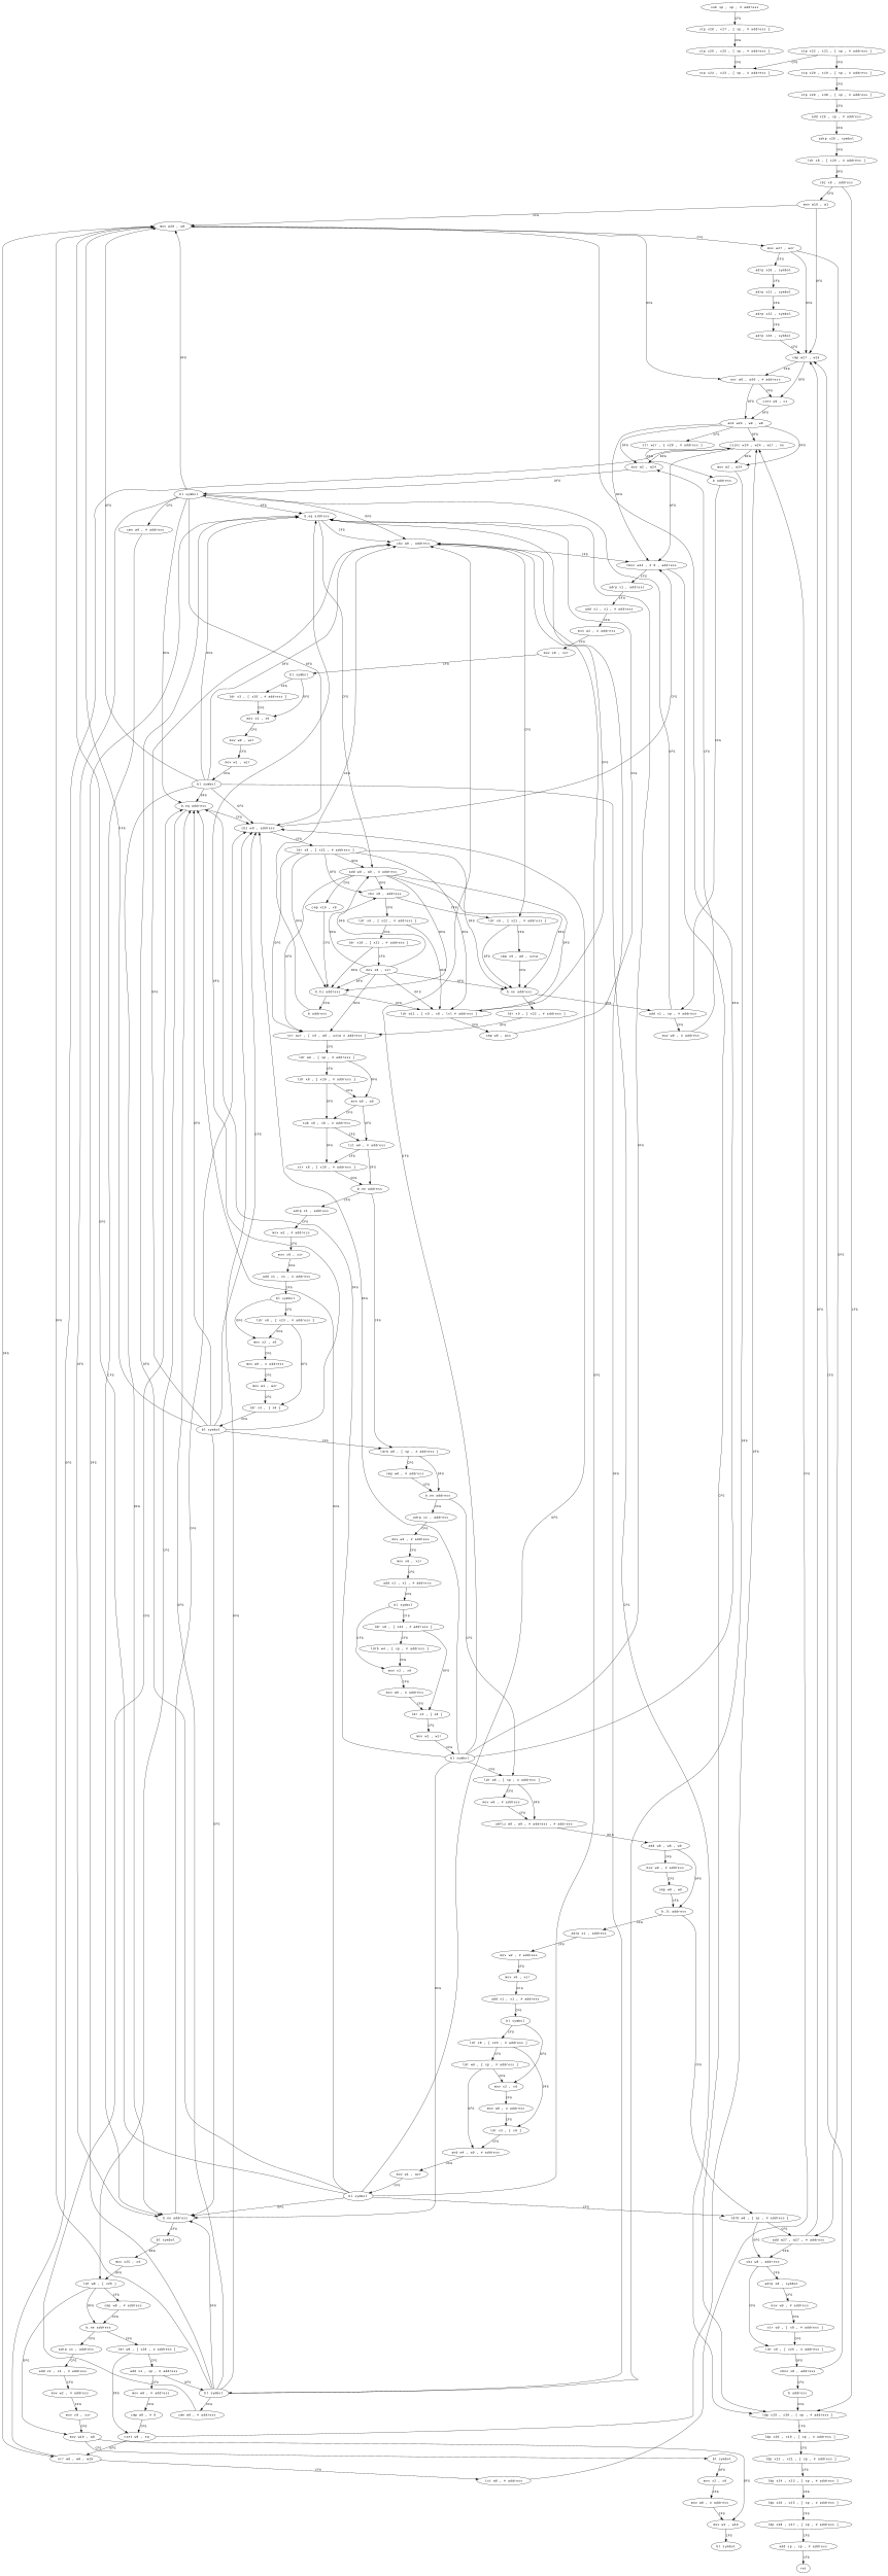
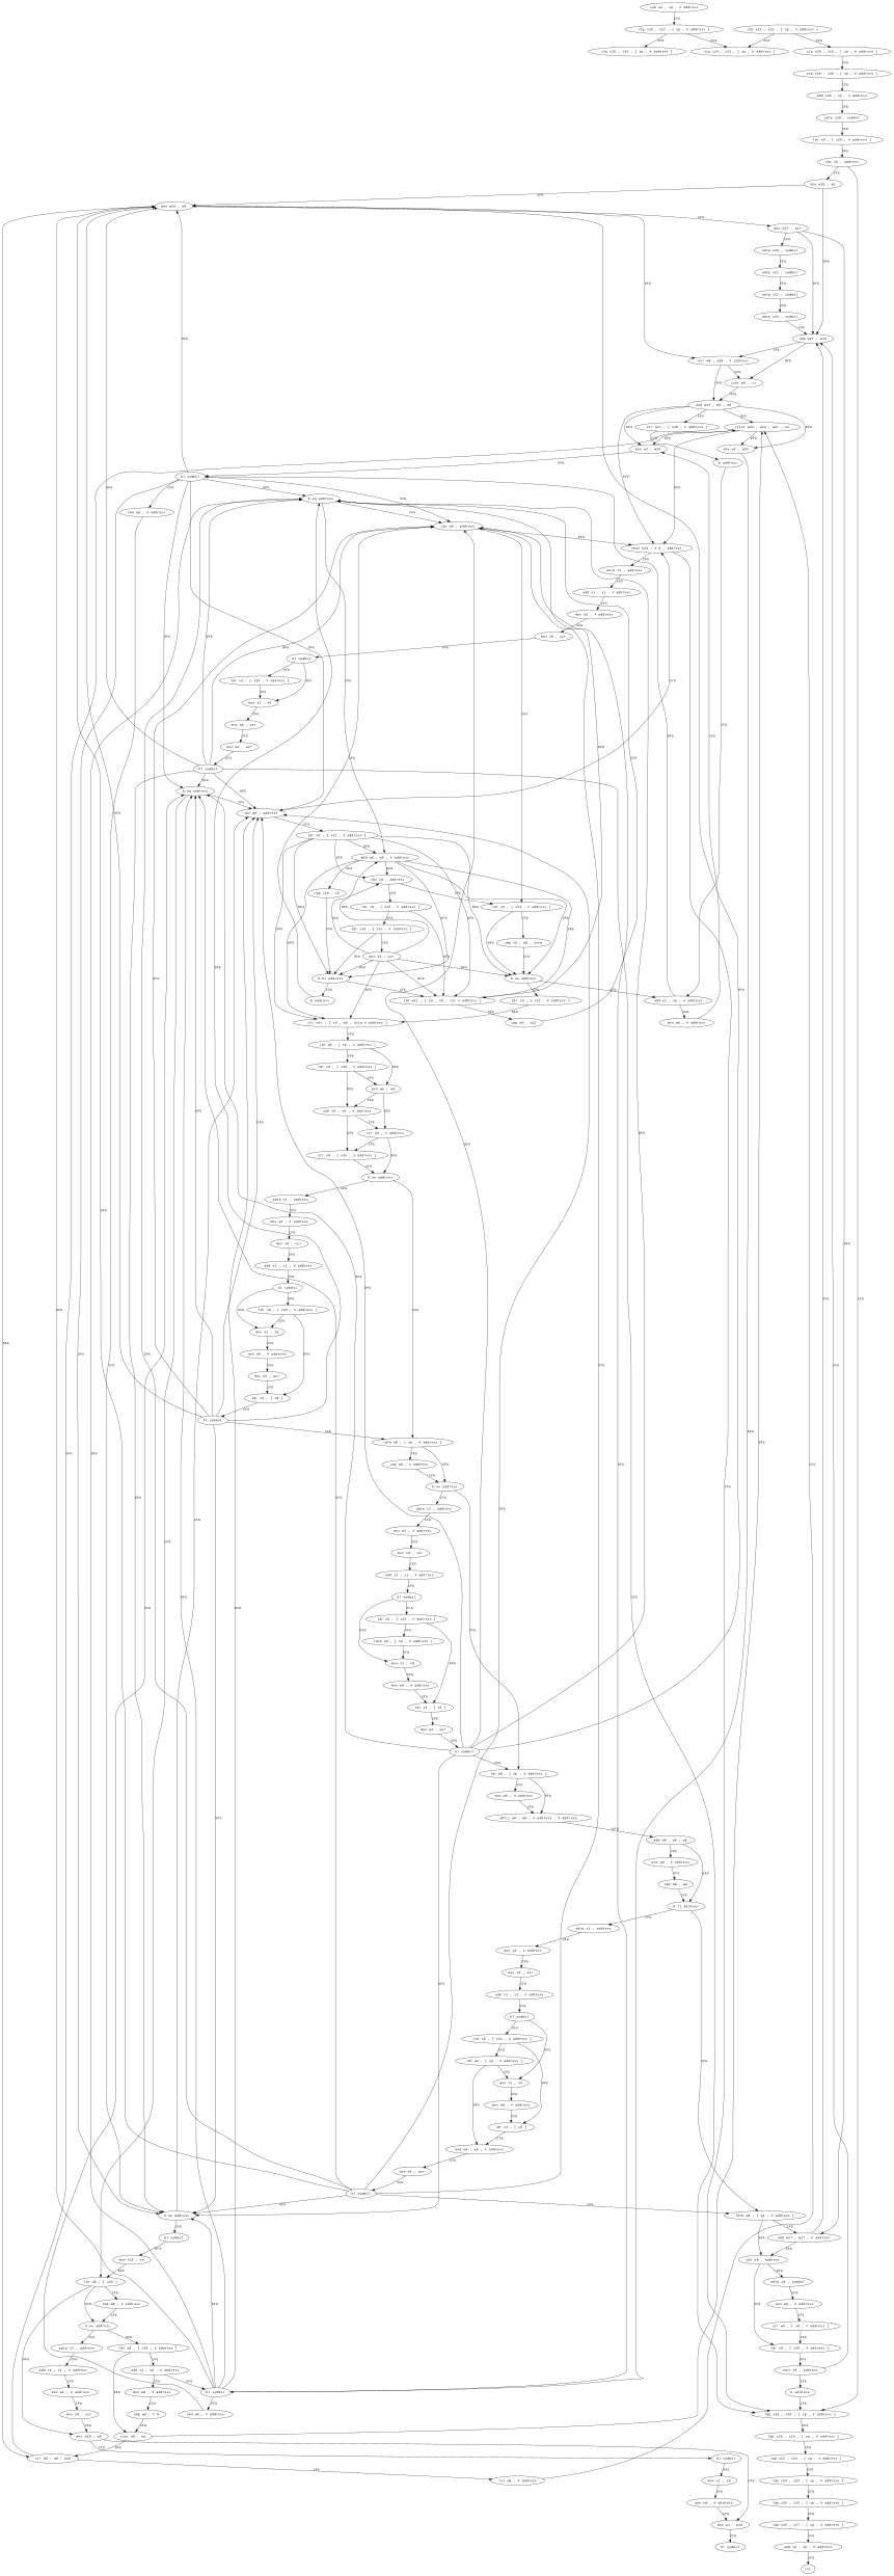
  digraph {
    fontname="Liberation Mono"
    node [fontname="Liberation Mono"]
    edge [fontname="Liberation Mono"]
    n1 [label="sub sp , sp , # address"]
    n2 [label="stp x28 , x27 , [ sp , # address ]"]
    n3 [label="stp x26 , x25 , [ sp , # address ]"]
    n4 [label="stp x24 , x23 , [ sp , # address ]"]
    n5 [label="stp x22 , x21 , [ sp , # address ]"]
    n6 [label="stp x20 , x19 , [ sp , # address ]"]
    n7 [label="stp x29 , x30 , [ sp , # address ]"]
    n8 [label="add x29 , sp , # address"]
    n9 [label="adrp x26 , symbol"]
    n10 [label="ldr x8 , [ x26 , # address ]"]
    n11 [label="cbz x8 , address"]
    n12 [label="ldp x29 , x30 , [ sp , # address ]"]
    n13 [label="mov w19 , w1"]
    n14 [label="ldp x20 , x19 , [ sp , # address ]"]
    n15 [label="mov w20 , w0"]
    n16 [label="cmp w27 , w19"]
    n17 [label="ldp x22 , x21 , [ sp , # address ]"]
    n18 [label="mov w27 , wzr"]
    n19 [label="orr w8 , w8 , w20"]
    n20 [label="eor w8 , w20 , # address"]
    n21 [label="cset w9 , cs"]
    n22 [label="ldp x24 , x23 , [ sp , # address ]"]
    n23 [label="ldp x26 , x25 , [ sp , # address ]"]
    n24 [label="ldp x28 , x27 , [ sp , # address ]"]
    n25 [label="add sp , sp , # address"]
    n26 [label=ret]
    n27 [label="adrp x28 , symbol"]
    n28 [label="add w27 , w27 , # address"]
    n29 [label="csinc w24 , w24 , wzr , ne"]
    n30 [label="tst w8 , # address"]
    n31 [label="and w24 , w9 , w8"]
    n32 [label="adrp x21 , symbol"]
    n33 [label="cbz w8 , address"]
    n34 [label="adrp x22 , symbol"]
    n35 [label="adrp x23 , symbol"]
    n36 [label="add x1 , sp , # address"]
    n37 [label="mov w0 , # address"]
    n38 [label="bl symbol"]
    n39 [label="mov w2 , w24"]
    n40 [label="cmn w0 , # address"]
    n41 [label="b.ne address"]
    n42 [label="cbz w0 , address"]
    n43 [label="b.eq address"]
    n44 [label="cbz w0 , address"]
    n45 [label="b.eq address"]
    n46 [label="bl symbol"]
    n47 [label="tbnz w24 , # 0 , address"]
    n48 [label="ldr x8 , [ x21 , # address ]"]
    n49 [label="ldr w8 , [ x25 ]"]
    n50 [label="ldr x9 , [ x21 , # address ]"]
    n51 [label="add w8 , w8 , # address"]
    n52 [label="mov x25 , x0"]
    n53 [label="adrp x1 , address"]
    n54 [label="cbz x8 , address"]
    n55 [label="b.ne address"]
    n56 [label="ldr w11 , [ x9 , x8 , lsl # address ]"]
    n57 [label="str wzr , [ x9 , w8 , uxtw # address ]"]
    n58 [label="b.hi address"]
    n59 [label="add x1 , x1 , # address"]
    n60 [label="ldr x9 , [ x22 , # address ]"]
    n61 [label="ldr x9 , [ x22 , # address ]"]
    n62 [label="cmp w0 , w11"]
    n63 [label="ldr w9 , [ sp , # address ]"]
    n64 [label="cmp x10 , x8"]
    n65 [label="b address"]
    n66 [label="mov w19 , w8"]
    n67 [label="cmp w8 , # address"]
    n68 [label="b.ne address"]
    n69 [label="bl symbol"]
    n70 [label="mov w1 , w19"]
    n71 [label="adrp x1 , address"]
    n72 [label="ldr w8 , [ x28 , # address ]"]
    n73 [label="mov w2 , # address"]
    n74 [label="cmp x9 , w8 , uxtw"]
    n75 [label="ldr x10 , [ x21 , # address ]"]
    n76 [label="mov x8 , xzr"]
    n77 [label="add x1 , x1 , # address"]
    n78 [label="mov w2 , # address"]
    n79 [label="mov x0 , xzr"]
    n80 [label="mov x2 , x0"]
    n81 [label="bl symbol"]
    n82 [label="mov w0 , # address"]
    n83 [label="add x1 , sp , # address"]
    n84 [label="cset w8 , eq"]
    n85 [label="mov w0 , # address"]
    n86 [label="bl symbol"]
    n87 [label="cmp w8 , # 0"]
    n88 [label="cmn w0 , # address"]
    n89 [label="mov w2 , w24"]
    n90 [label="mov x0 , xzr"]
    n91 [label="bl symbol"]
    n92 [label="ldr x3 , [ x26 , # address ]"]
    n93 [label="mov x2 , x0"]
    n94 [label="mov w0 , wzr"]
    n95 [label="mov w1 , wzr"]
    n96 [label="bl symbol"]
    n97 [label="ldr x8 , [ x26 , # address ]"]
    n98 [label="mvn w9 , w9"]
    n99 [label="sub x8 , x8 , # address"]
    n100 [label="tst w9 , # address"]
    n101 [label="str x8 , [ x26 , # address ]"]
    n102 [label="b.ne address"]
    n103 [label="ldrb w8 , [ sp , # address ]"]
    n104 [label="adrp x1 , address"]
    n105 [label="cmp w8 , # address"]
    n106 [label="b.ne address"]
    n107 [label="mov w2 , # address"]
    n108 [label="ldr w8 , [ sp , # address ]"]
    n109 [label="adrp x1 , address"]
    n110 [label="mov x0 , xzr"]
    n111 [label="mov w9 , # address"]
    n112 [label="ubfiz w8 , w8 , # address , # address"]
    n113 [label="mov w2 , # address"]
    n114 [label="add w8 , w8 , w9"]
    n115 [label="mov x0 , xzr"]
    n116 [label="add x1 , x1 , # address"]
    n117 [label="bl symbol"]
    n118 [label="ldr x8 , [ x23 , # address ]"]
    n119 [label="mov x2 , x0"]
    n120 [label="ldr x3 , [ x8 ]"]
    n121 [label="mov w0 , # address"]
    n122 [label="bl symbol"]
    n123 [label="mov w1 , wzr"]
    n124 [label="mov w9 , # address"]
    n125 [label="b.lt address"]
    n126 [label="cmp w8 , w9"]
    n127 [label="ldrb w8 , [ sp , # address ]"]
    n128 [label="adrp x1 , address"]
    n129 [label="mov w2 , # address"]
    n130 [label="ldr x8 , [ x26 , # address ]"]
    n131 [label="adrp x8 , symbol"]
    n132 [label="mov x0 , xzr"]
    n133 [label="add x1 , x1 , # address"]
    n134 [label="bl symbol"]
    n135 [label="ldr x8 , [ x23 , # address ]"]
    n136 [label="mov x2 , x0"]
    n137 [label="ldrb w4 , [ sp , # address ]"]
    n138 [label="ldr x3 , [ x8 ]"]
    n139 [label="mov w0 , # address"]
    n140 [label="mov w1 , wzr"]
    n141 [label="bl symbol"]
    n142 [label="cbnz x8 , address"]
    n143 [label="mov w9 , # address"]
    n144 [label="b address"]
    n145 [label="str w9 , [ x8 , # address ]"]
    n146 [label="add x1 , x1 , # address"]
    n147 [label="bl symbol"]
    n148 [label="ldr x8 , [ x23 , # address ]"]
    n149 [label="mov x2 , x0"]
    n150 [label="ldr w9 , [ sp , # address ]"]
    n151 [label="ldr x3 , [ x8 ]"]
    n152 [label="mov w0 , # address"]
    n153 [label="and w4 , w9 , # address"]
    n154 [label="mov w1 , wzr"]
    n155 [label="bl symbol"]
    n156 [label="str wzr , [ x28 , # address ]"]
    n157 [label="b address"]
    n1 -> n2 [label=CFG]
    n2 -> n3 [label=CFG]
-   n3 -> n4 [label=CFG]
+   n2 -> n4 [label=CFG]
    n5 -> n4 [label=CFG]
    n5 -> n6 [label=CFG]
    n6 -> n7 [label=CFG]
    n7 -> n8 [label=CFG]
    n8 -> n9 [label=CFG]
    n9 -> n10 [label=CFG]
    n10 -> n11 [label=DFG]
    n11 -> n12 [label=CFG]
    n11 -> n13 [label=CFG]
    n12 -> n14 [label=CFG]
    n13 -> n15 [label=CFG]
    n13 -> n16 [label=DFG]
    n14 -> n17 [label=CFG]
    n15 -> n18 [label=CFG]
    n15 -> n19 [label=DFG]
    n15 -> n20 [label=DFG]
    n16 -> n20 [label=CFG]
    n16 -> n21 [label=DFG]
    n17 -> n22 [label=CFG]
    n18 -> n16 [label=DFG]
    n18 -> n27 [label=CFG]
    n18 -> n28 [label=DFG]
    n19 -> n29 [label=DFG]
    n19 -> n30 [label=CFG]
    n20 -> n21 [label=CFG]
    n20 -> n31 [label=DFG]
    n21 -> n31 [label=DFG]
    n22 -> n23 [label=CFG]
    n23 -> n24 [label=CFG]
    n24 -> n25 [label=CFG]
    n25 -> n26 [label=CFG]
    n27 -> n32 [label=CFG]
    n28 -> n16 [label=DFG]
    n28 -> n33 [label=CFG]
    n29 -> n39 [label=DFG]
    n29 -> n47 [label=DFG]
    n29 -> n89 [label=DFG]
    n30 -> n29 [label=CFG]
    n31 -> n29 [label=DFG]
    n31 -> n39 [label=DFG]
    n31 -> n47 [label=DFG]
    n31 -> n89 [label=DFG]
    n31 -> n156 [label=CFG]
    n32 -> n34 [label=CFG]
    n33 -> n130 [label=CFG]
    n33 -> n131 [label=CFG]
    n34 -> n35 [label=CFG]
    n35 -> n16 [label=CFG]
    n36 -> n37 [label=CFG]
    n36 -> n38 [label=DFG]
    n37 -> n39 [label=CFG]
    n38 -> n15 [label=DFG]
    n38 -> n40 [label=CFG]
    n38 -> n41 [label=DFG]
    n38 -> n42 [label=DFG]
    n38 -> n43 [label=DFG]
    n38 -> n44 [label=DFG]
    n38 -> n45 [label=DFG]
    n39 -> n38 [label=DFG]
    n40 -> n41 [label=CFG]
    n41 -> n42 [label=CFG]
    n41 -> n46 [label=CFG]
    n42 -> n47 [label=CFG]
    n42 -> n48 [label=CFG]
    n43 -> n42 [label=CFG]
    n43 -> n49 [label=CFG]
    n44 -> n47 [label=CFG]
    n44 -> n50 [label=CFG]
    n45 -> n44 [label=CFG]
    n45 -> n51 [label=CFG]
    n46 -> n52 [label=DFG]
    n47 -> n12 [label=CFG]
    n47 -> n53 [label=CFG]
    n48 -> n51 [label=DFG]
    n48 -> n54 [label=DFG]
    n48 -> n55 [label=DFG]
    n48 -> n56 [label=DFG]
    n48 -> n57 [label=DFG]
    n48 -> n58 [label=DFG]
    n49 -> n66 [label=DFG]
    n49 -> n67 [label=CFG]
    n49 -> n68 [label=DFG]
    n50 -> n55 [label=DFG]
    n50 -> n74 [label=CFG]
    n51 -> n54 [label=DFG]
    n51 -> n55 [label=DFG]
    n51 -> n56 [label=DFG]
    n51 -> n57 [label=DFG]
    n51 -> n58 [label=DFG]
    n51 -> n64 [label=CFG]
    n52 -> n49 [label=DFG]
    n53 -> n59 [label=CFG]
    n54 -> n50 [label=CFG]
    n54 -> n60 [label=CFG]
    n55 -> n36 [label=CFG]
    n55 -> n61 [label=CFG]
    n56 -> n45 [label=DFG]
    n56 -> n62 [label=CFG]
    n57 -> n63 [label=CFG]
    n58 -> n56 [label=CFG]
    n58 -> n65 [label=CFG]
    n59 -> n73 [label=CFG]
    n60 -> n56 [label=DFG]
    n60 -> n75 [label=CFG]
    n61 -> n57 [label=DFG]
    n62 -> n45 [label=CFG]
    n63 -> n97 [label=CFG]
    n63 -> n98 [label=DFG]
    n64 -> n58 [label=CFG]
    n65 -> n44 [label=CFG]
    n66 -> n69 [label=CFG]
    n66 -> n70 [label=DFG]
    n67 -> n68 [label=CFG]
    n68 -> n71 [label=CFG]
    n68 -> n72 [label=CFG]
    n69 -> n80 [label=DFG]
    n70 -> n81 [label=CFG]
    n71 -> n77 [label=CFG]
    n72 -> n83 [label=CFG]
    n72 -> n84 [label=DFG]
    n73 -> n90 [label=CFG]
    n74 -> n55 [label=CFG]
    n75 -> n58 [label=DFG]
    n75 -> n76 [label=CFG]
    n76 -> n51 [label=DFG]
    n76 -> n54 [label=DFG]
    n76 -> n55 [label=DFG]
    n76 -> n56 [label=DFG]
    n76 -> n57 [label=DFG]
    n76 -> n58 [label=DFG]
    n77 -> n78 [label=CFG]
    n78 -> n79 [label=CFG]
    n79 -> n66 [label=CFG]
    n80 -> n82 [label=CFG]
    n82 -> n70 [label=CFG]
    n83 -> n85 [label=CFG]
    n83 -> n86 [label=DFG]
    n84 -> n19 [label=DFG]
    n84 -> n29 [label=DFG]
    n85 -> n87 [label=CFG]
    n86 -> n15 [label=DFG]
    n86 -> n41 [label=DFG]
    n86 -> n42 [label=DFG]
    n86 -> n43 [label=DFG]
    n86 -> n44 [label=DFG]
    n86 -> n45 [label=DFG]
    n86 -> n88 [label=CFG]
    n87 -> n84 [label=CFG]
    n88 -> n43 [label=CFG]
    n89 -> n86 [label=DFG]
    n90 -> n91 [label=CFG]
    n91 -> n92 [label=CFG]
    n91 -> n93 [label=DFG]
    n92 -> n93 [label=CFG]
    n93 -> n94 [label=CFG]
    n94 -> n95 [label=CFG]
    n95 -> n96 [label=CFG]
    n96 -> n12 [label=CFG]
    n96 -> n15 [label=DFG]
    n96 -> n41 [label=DFG]
    n96 -> n42 [label=DFG]
    n96 -> n43 [label=DFG]
    n96 -> n44 [label=DFG]
    n96 -> n45 [label=DFG]
    n97 -> n98 [label=CFG]
    n97 -> n99 [label=DFG]
    n98 -> n99 [label=CFG]
    n98 -> n100 [label=DFG]
    n99 -> n100 [label=CFG]
    n99 -> n101 [label=DFG]
    n100 -> n101 [label=CFG]
    n100 -> n102 [label=DFG]
    n101 -> n102 [label=CFG]
    n102 -> n103 [label=CFG]
    n102 -> n104 [label=CFG]
    n103 -> n105 [label=CFG]
    n103 -> n106 [label=DFG]
    n104 -> n107 [label=CFG]
    n105 -> n106 [label=CFG]
    n106 -> n108 [label=CFG]
    n106 -> n109 [label=CFG]
    n107 -> n110 [label=CFG]
    n108 -> n111 [label=CFG]
    n108 -> n112 [label=DFG]
    n109 -> n113 [label=CFG]
    n110 -> n116 [label=CFG]
    n111 -> n112 [label=CFG]
    n112 -> n114 [label=DFG]
    n113 -> n115 [label=CFG]
    n114 -> n124 [label=CFG]
    n114 -> n125 [label=DFG]
    n115 -> n133 [label=CFG]
    n116 -> n117 [label=CFG]
    n117 -> n118 [label=CFG]
    n117 -> n119 [label=DFG]
    n118 -> n119 [label=CFG]
    n118 -> n120 [label=DFG]
    n119 -> n121 [label=CFG]
    n120 -> n122 [label=CFG]
    n121 -> n123 [label=CFG]
    n122 -> n15 [label=DFG]
    n122 -> n41 [label=DFG]
    n122 -> n42 [label=DFG]
    n122 -> n43 [label=DFG]
    n122 -> n44 [label=DFG]
    n122 -> n45 [label=DFG]
    n122 -> n103 [label=CFG]
    n123 -> n120 [label=CFG]
    n124 -> n126 [label=CFG]
    n125 -> n127 [label=CFG]
    n125 -> n128 [label=CFG]
    n126 -> n125 [label=CFG]
    n127 -> n28 [label=CFG]
    n127 -> n33 [label=DFG]
    n128 -> n129 [label=CFG]
    n129 -> n132 [label=CFG]
    n130 -> n142 [label=DFG]
    n131 -> n143 [label=CFG]
    n132 -> n146 [label=CFG]
    n133 -> n134 [label=CFG]
    n134 -> n135 [label=CFG]
    n134 -> n136 [label=DFG]
    n135 -> n137 [label=CFG]
    n135 -> n138 [label=DFG]
    n136 -> n139 [label=CFG]
    n137 -> n136 [label=CFG]
    n138 -> n140 [label=CFG]
    n139 -> n138 [label=CFG]
    n140 -> n141 [label=CFG]
    n141 -> n15 [label=DFG]
    n141 -> n41 [label=DFG]
    n141 -> n42 [label=DFG]
    n141 -> n43 [label=DFG]
    n141 -> n44 [label=DFG]
    n141 -> n45 [label=DFG]
    n141 -> n108 [label=CFG]
    n142 -> n16 [label=CFG]
    n142 -> n144 [label=CFG]
    n143 -> n145 [label=CFG]
    n144 -> n12 [label=CFG]
    n145 -> n130 [label=CFG]
    n146 -> n147 [label=CFG]
    n147 -> n148 [label=CFG]
    n147 -> n149 [label=DFG]
    n148 -> n150 [label=CFG]
    n148 -> n151 [label=DFG]
    n149 -> n152 [label=CFG]
    n150 -> n149 [label=CFG]
    n150 -> n153 [label=DFG]
    n151 -> n153 [label=CFG]
    n152 -> n151 [label=CFG]
    n153 -> n154 [label=CFG]
    n154 -> n155 [label=CFG]
    n155 -> n15 [label=DFG]
    n155 -> n41 [label=DFG]
    n155 -> n42 [label=DFG]
    n155 -> n43 [label=DFG]
    n155 -> n44 [label=DFG]
    n155 -> n45 [label=DFG]
    n155 -> n127 [label=CFG]
    n156 -> n157 [label=CFG]
    n157 -> n36 [label=CFG]
  }
